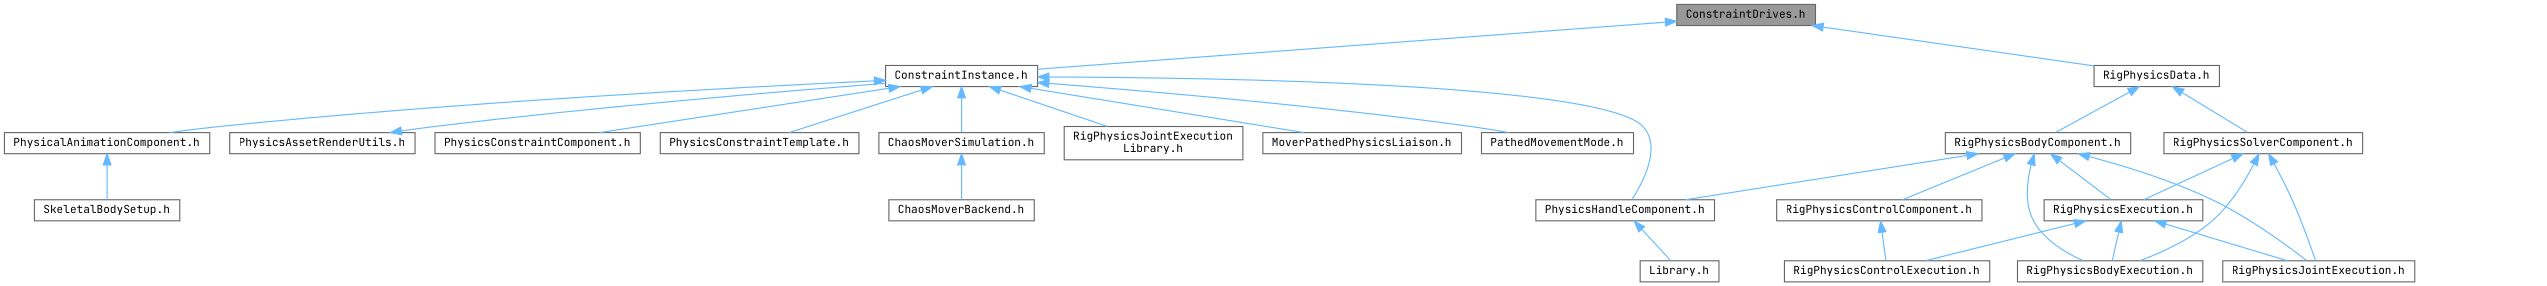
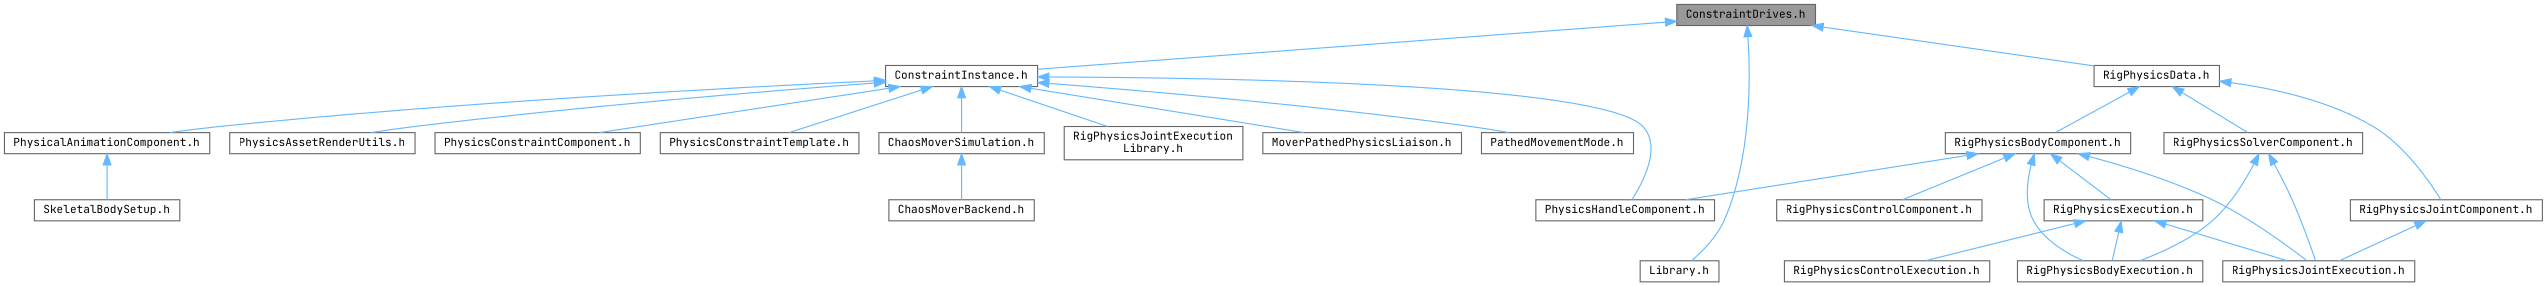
  digraph {
    fontname="JetBrains Mono"
    node [color=grey40 fillcolor=white fontname="JetBrains Mono" fontsize=10 shape=box style=filled]
    edge [color=steelblue1 dir=back fontname="JetBrains Mono" fontsize=10 labelfontname=Helvetica labelfontsize=10 style=solid]
    n1 [color=gray40 fillcolor=grey60 fontcolor=black height=0.2 label="ConstraintDrives.h" width=0.4]
    n2 [height=0.2 label="ConstraintInstance.h" width=0.4]
    n3 [height=0.2 label="RigPhysicsData.h" width=0.4]
    n4 [height=0.2 label="ChaosMoverSimulation.h" width=0.4]
    n5 [height=0.2 label="RigPhysicsJointExecution\lLibrary.h" width=0.4]
    n6 [height=0.2 label="MoverPathedPhysicsLiaison.h" width=0.4]
    n7 [height=0.2 label="PathedMovementMode.h" width=0.4]
    n8 [height=0.2 label="PhysicalAnimationComponent.h" width=0.4]
    n9 [height=0.2 label="PhysicsAssetRenderUtils.h" width=0.4]
    n10 [height=0.2 label="PhysicsConstraintComponent.h" width=0.4]
    n11 [height=0.2 label="PhysicsConstraintTemplate.h" width=0.4]
    n12 [height=0.2 label="PhysicsHandleComponent.h" width=0.4]
    n13 [height=0.2 label="RigPhysicsBodyComponent.h" width=0.4]
+   n14 [height=0.2 label="RigPhysicsJointComponent.h" width=0.4]
    n15 [height=0.2 label="RigPhysicsSolverComponent.h" width=0.4]
    n16 [height=0.2 label="ChaosMoverBackend.h" width=0.4]
    n17 [height=0.2 label="SkeletalBodySetup.h" width=0.4]
    n18 [height=0.2 label="Library.h" width=0.4]
    n19 [height=0.2 label="RigPhysicsBodyExecution.h" width=0.4]
    n20 [height=0.2 label="RigPhysicsControlComponent.h" width=0.4]
    n21 [height=0.2 label="RigPhysicsExecution.h" width=0.4]
    n22 [height=0.2 label="RigPhysicsJointExecution.h" width=0.4]
    n23 [height=0.2 label="RigPhysicsControlExecution.h" width=0.4]
    n1 -> n2
    n1 -> n3
    n2 -> n4
    n2 -> n5
    n2 -> n6
    n2 -> n7
    n2 -> n8
-   n9 -> n2
+   n2 -> n9
    n2 -> n10
    n2 -> n11
    n2 -> n12
    n3 -> n13
+   n3 -> n14
    n3 -> n15
    n4 -> n16
    n8 -> n17
-   n12 -> n18
+   n1 -> n18
    n13 -> n12
    n13 -> n19
    n13 -> n20
    n13 -> n21
    n13 -> n22
+   n14 -> n22
    n15 -> n19
-   n15 -> n21
    n15 -> n22
-   n20 -> n23
    n21 -> n19
    n21 -> n22
    n21 -> n23
  }
